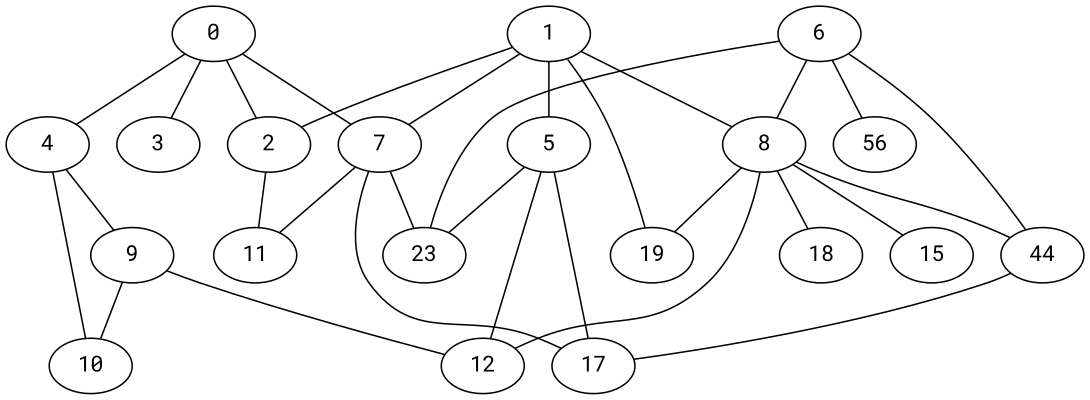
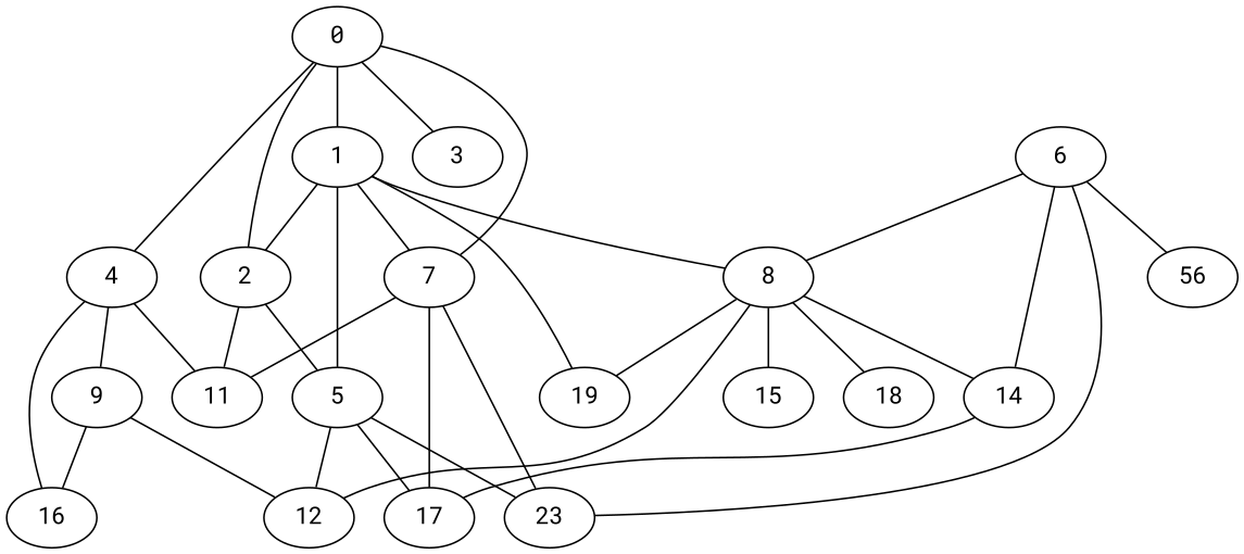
  graph {
    fontname="Roboto Mono"
    node [fontname="Roboto Mono"]
    edge [fontname="Roboto Mono"]
    0
    1
    2
    3
    4
    7
    8
    5
    19
    11
    9
-   10
+   10 [label=16]
    17
    n14 [label=23]
    12
-   14 [label=44]
+   14
    15
    18
    6
    n20 [label=56]
+   0 -- 1
    0 -- 2
    0 -- 3
    0 -- 4
    0 -- 7
    1 -- 2
    1 -- 7
    1 -- 8
    1 -- 5
    1 -- 19
+   2 -- 5
    2 -- 11
+   4 -- 11
    4 -- 9
    4 -- 10
    7 -- 11
    7 -- 17
    7 -- n14
    8 -- 19
    8 -- 12
    8 -- 14
    8 -- 15
    8 -- 18
    5 -- 17
    5 -- n14
    5 -- 12
    9 -- 10
    9 -- 12
    14 -- 17
    6 -- 8
    6 -- n14
    6 -- 14
    6 -- n20
  }
